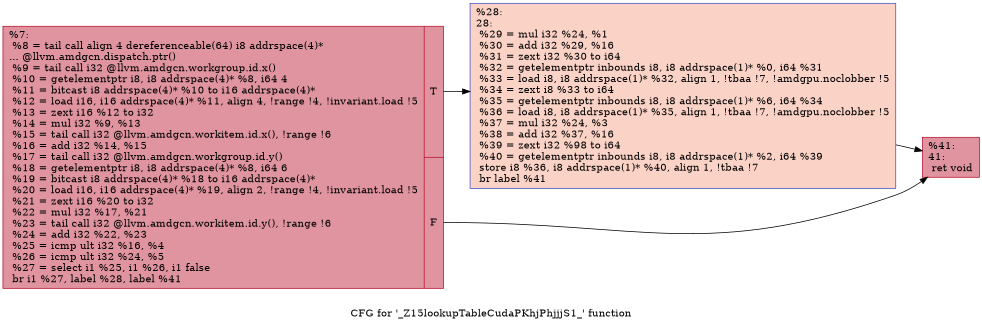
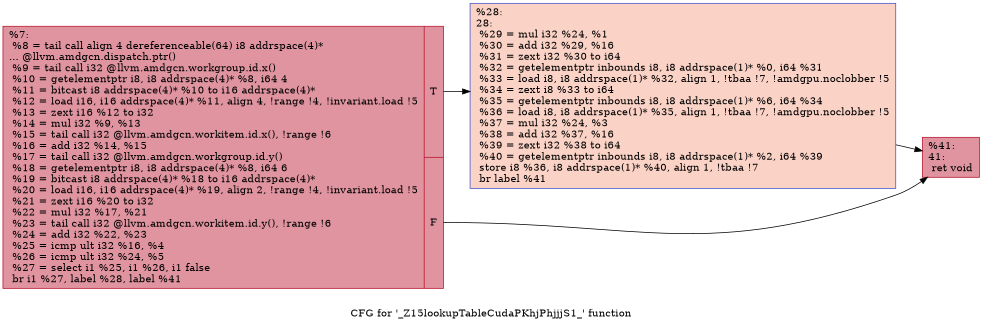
  digraph {
    label="CFG for '_Z15lookupTableCudaPKhjPhjjjS1_' function"
    rankdir=LR
    node [color="#b70d28ff" fillcolor="#b70d2870" shape=record style=filled]
    n1 [label="{%7:\l  %8 = tail call align 4 dereferenceable(64) i8 addrspace(4)*\l... @llvm.amdgcn.dispatch.ptr()\l  %9 = tail call i32 @llvm.amdgcn.workgroup.id.x()\l  %10 = getelementptr i8, i8 addrspace(4)* %8, i64 4\l  %11 = bitcast i8 addrspace(4)* %10 to i16 addrspace(4)*\l  %12 = load i16, i16 addrspace(4)* %11, align 4, !range !4, !invariant.load !5\l  %13 = zext i16 %12 to i32\l  %14 = mul i32 %9, %13\l  %15 = tail call i32 @llvm.amdgcn.workitem.id.x(), !range !6\l  %16 = add i32 %14, %15\l  %17 = tail call i32 @llvm.amdgcn.workgroup.id.y()\l  %18 = getelementptr i8, i8 addrspace(4)* %8, i64 6\l  %19 = bitcast i8 addrspace(4)* %18 to i16 addrspace(4)*\l  %20 = load i16, i16 addrspace(4)* %19, align 2, !range !4, !invariant.load !5\l  %21 = zext i16 %20 to i32\l  %22 = mul i32 %17, %21\l  %23 = tail call i32 @llvm.amdgcn.workitem.id.y(), !range !6\l  %24 = add i32 %22, %23\l  %25 = icmp ult i32 %16, %4\l  %26 = icmp ult i32 %24, %5\l  %27 = select i1 %25, i1 %26, i1 false\l  br i1 %27, label %28, label %41\l|{<s0>T|<s1>F}}"]
-   n2 [color="#3d50c3ff" fillcolor="#f59c7d70" label="{%28:\l28:                                               \l  %29 = mul i32 %24, %1\l  %30 = add i32 %29, %16\l  %31 = zext i32 %30 to i64\l  %32 = getelementptr inbounds i8, i8 addrspace(1)* %0, i64 %31\l  %33 = load i8, i8 addrspace(1)* %32, align 1, !tbaa !7, !amdgpu.noclobber !5\l  %34 = zext i8 %33 to i64\l  %35 = getelementptr inbounds i8, i8 addrspace(1)* %6, i64 %34\l  %36 = load i8, i8 addrspace(1)* %35, align 1, !tbaa !7, !amdgpu.noclobber !5\l  %37 = mul i32 %24, %3\l  %38 = add i32 %37, %16\l  %39 = zext i32 %98 to i64\l  %40 = getelementptr inbounds i8, i8 addrspace(1)* %2, i64 %39\l  store i8 %36, i8 addrspace(1)* %40, align 1, !tbaa !7\l  br label %41\l}"]
+   n2 [color="#3d50c3ff" fillcolor="#f59c7d70" label="{%28:\l28:                                               \l  %29 = mul i32 %24, %1\l  %30 = add i32 %29, %16\l  %31 = zext i32 %30 to i64\l  %32 = getelementptr inbounds i8, i8 addrspace(1)* %0, i64 %31\l  %33 = load i8, i8 addrspace(1)* %32, align 1, !tbaa !7, !amdgpu.noclobber !5\l  %34 = zext i8 %33 to i64\l  %35 = getelementptr inbounds i8, i8 addrspace(1)* %6, i64 %34\l  %36 = load i8, i8 addrspace(1)* %35, align 1, !tbaa !7, !amdgpu.noclobber !5\l  %37 = mul i32 %24, %3\l  %38 = add i32 %37, %16\l  %39 = zext i32 %38 to i64\l  %40 = getelementptr inbounds i8, i8 addrspace(1)* %2, i64 %39\l  store i8 %36, i8 addrspace(1)* %40, align 1, !tbaa !7\l  br label %41\l}"]
    n3 [label="{%41:\l41:                                               \l  ret void\l}"]
    n1 -> n2 [tailport=s0]
    n1 -> n3 [tailport=s1]
    n2 -> n3
  }
